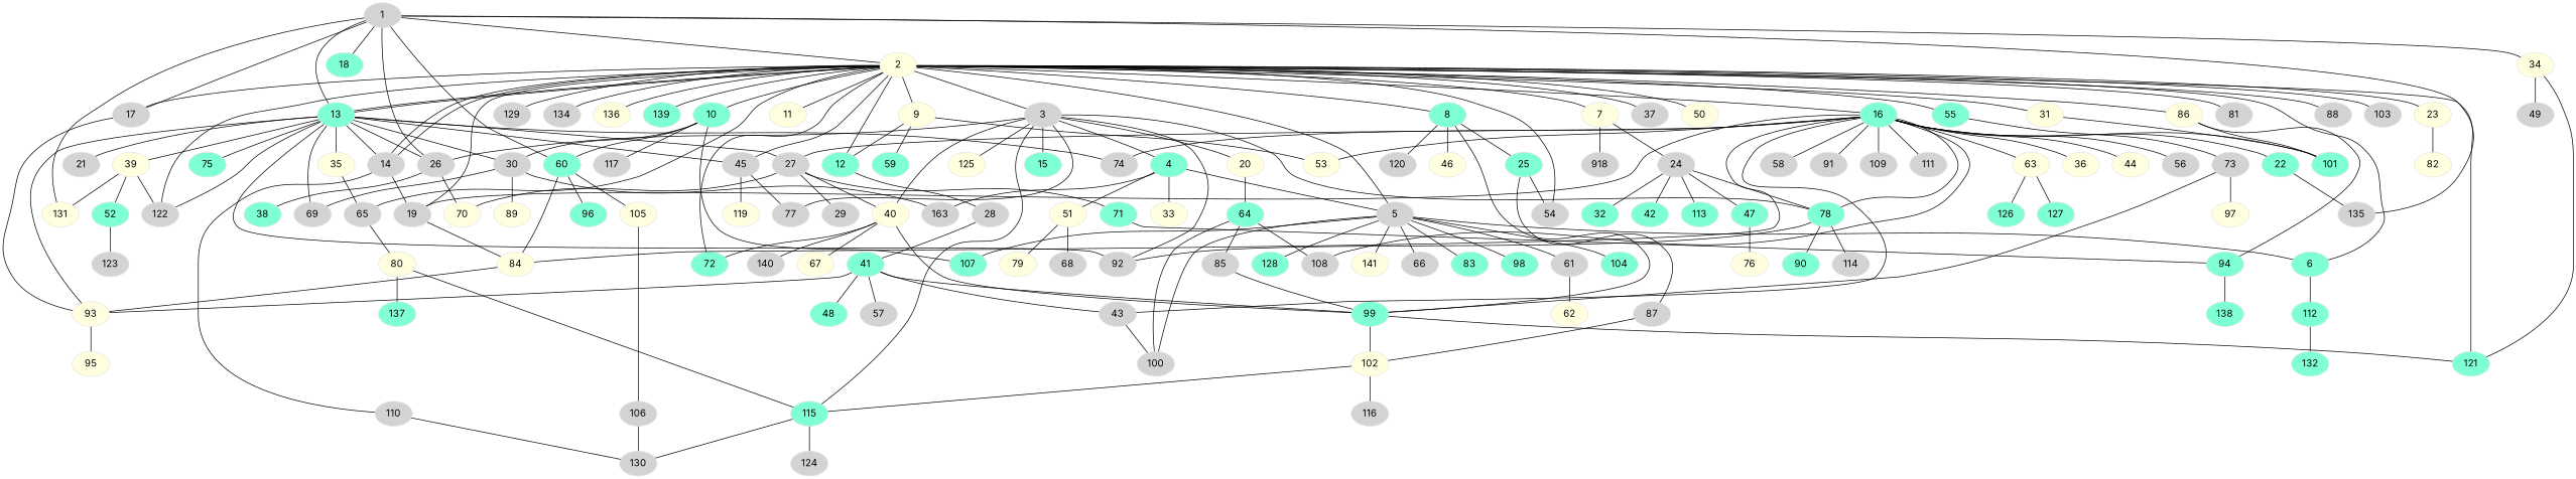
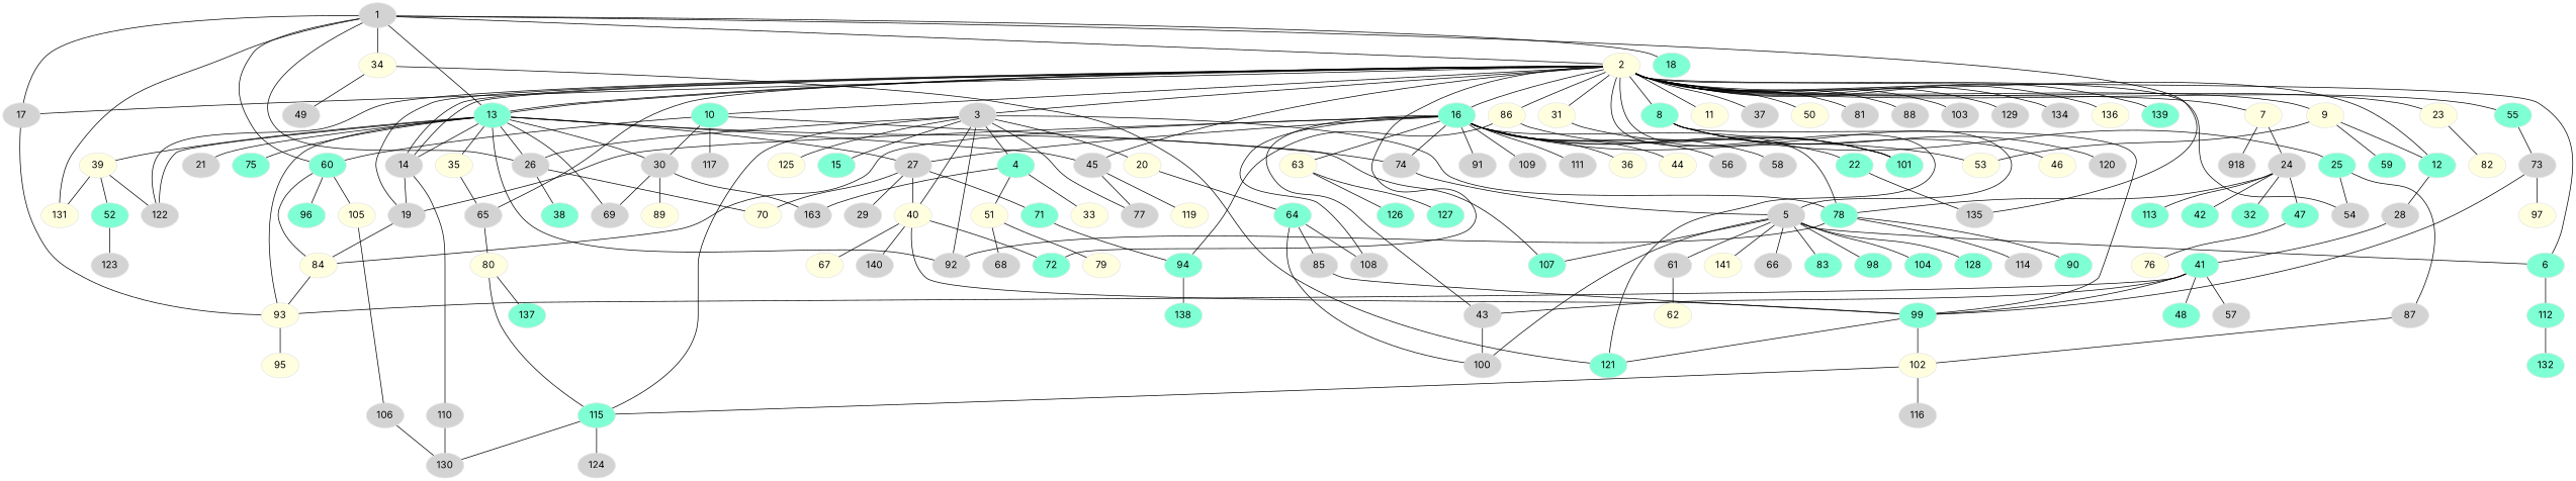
  graph {
    fontname=Inter
    node [color=gray90 fillcolor=lightgrey fontname=Inter style=filled]
    edge [fontname=Inter]
    2 [fillcolor=lightyellow]
    1
    13 [fillcolor=aquamarine]
    17
    18 [fillcolor=aquamarine]
    26
    34 [fillcolor=lightyellow]
    60 [fillcolor=aquamarine]
    131 [fillcolor=lightyellow]
    135
    3
    5
    6 [fillcolor=aquamarine]
    7 [fillcolor=lightyellow]
    8 [fillcolor=aquamarine]
    9 [fillcolor=lightyellow]
    10 [fillcolor=aquamarine]
    11 [fillcolor=lightyellow]
    12 [fillcolor=aquamarine]
    14
    16 [fillcolor=aquamarine]
    19
    23 [fillcolor=lightyellow]
    31 [fillcolor=lightyellow]
    37
    45
    50 [fillcolor=lightyellow]
    54
    55 [fillcolor=aquamarine]
    65
    72 [fillcolor=aquamarine]
    81
    86 [fillcolor=lightyellow]
    88
    103
    121 [fillcolor=aquamarine]
    122
    129
    134
    136 [fillcolor=lightyellow]
    139 [fillcolor=aquamarine]
    92
    30
    21
    27
    35 [fillcolor=lightyellow]
    39 [fillcolor=lightyellow]
    69
    74
    75 [fillcolor=aquamarine]
    93 [fillcolor=lightyellow]
    38 [fillcolor=aquamarine]
    70 [fillcolor=lightyellow]
    49
    84 [fillcolor=lightyellow]
    96 [fillcolor=aquamarine]
    105 [fillcolor=lightyellow]
    4 [fillcolor=aquamarine]
    15 [fillcolor=aquamarine]
    20 [fillcolor=lightyellow]
    40 [fillcolor=lightyellow]
    77
    78 [fillcolor=aquamarine]
    115 [fillcolor=aquamarine]
    125 [fillcolor=lightyellow]
    61
    66
    83 [fillcolor=aquamarine]
    98 [fillcolor=aquamarine]
    100
    104 [fillcolor=aquamarine]
    107 [fillcolor=aquamarine]
    128 [fillcolor=aquamarine]
    141 [fillcolor=lightyellow]
    112 [fillcolor=aquamarine]
    24
    n77 [label=918]
    25 [fillcolor=aquamarine]
    46 [fillcolor=lightyellow]
    99 [fillcolor=aquamarine]
    120
    53 [fillcolor=lightyellow]
    59 [fillcolor=aquamarine]
    117
    28
    110
    22 [fillcolor=aquamarine]
    36 [fillcolor=lightyellow]
    43
    44 [fillcolor=lightyellow]
    56
    58
    63 [fillcolor=lightyellow]
    91
    101 [fillcolor=aquamarine]
    108
    109
    111
    82 [fillcolor=lightyellow]
    119 [fillcolor=lightyellow]
    73
    80 [fillcolor=lightyellow]
    94 [fillcolor=aquamarine]
    33 [fillcolor=lightyellow]
    51 [fillcolor=lightyellow]
    n106 [label=163]
    64 [fillcolor=aquamarine]
    67 [fillcolor=lightyellow]
    140
    90 [fillcolor=aquamarine]
    114
    130
    124
    68
    79 [fillcolor=lightyellow]
    62 [fillcolor=lightyellow]
    132 [fillcolor=aquamarine]
    32 [fillcolor=aquamarine]
    42 [fillcolor=aquamarine]
    47 [fillcolor=aquamarine]
    113 [fillcolor=aquamarine]
    87
    102 [fillcolor=lightyellow]
    89 [fillcolor=lightyellow]
    41 [fillcolor=aquamarine]
    29
    71 [fillcolor=aquamarine]
    52 [fillcolor=aquamarine]
    95 [fillcolor=lightyellow]
    126 [fillcolor=aquamarine]
    127 [fillcolor=aquamarine]
    85
    76 [fillcolor=lightyellow]
    48 [fillcolor=aquamarine]
    57
    123
    97 [fillcolor=lightyellow]
    106
    137 [fillcolor=aquamarine]
    138 [fillcolor=aquamarine]
    116
    2 -- 13
    2 -- 13
    2 -- 17
    2 -- 3
    2 -- 5
    2 -- 6
    2 -- 7
    2 -- 8
    2 -- 9
    2 -- 10
    2 -- 11
    2 -- 12
    2 -- 14
    2 -- 14
    2 -- 16
    2 -- 19
    2 -- 23
    2 -- 31
    2 -- 37
    2 -- 45
    2 -- 50
    2 -- 54
    2 -- 55
    2 -- 65
    2 -- 72
    2 -- 81
    2 -- 86
    2 -- 88
    2 -- 103
    2 -- 121
    2 -- 122
    2 -- 129
    2 -- 134
    2 -- 136
    2 -- 139
    1 -- 2
    1 -- 13
    1 -- 17
    1 -- 18
    1 -- 26
    1 -- 34
    1 -- 60
    1 -- 131
    1 -- 135
    13 -- 26
    13 -- 14
    13 -- 45
    13 -- 122
    13 -- 92
    13 -- 30
    13 -- 21
    13 -- 27
    13 -- 35
    13 -- 39
    13 -- 69
    13 -- 74
    13 -- 75
    13 -- 93
    17 -- 93
    26 -- 38
    26 -- 70
    34 -- 121
    34 -- 49
    60 -- 84
    60 -- 96
    60 -- 105
    3 -- 26
    3 -- 92
    3 -- 4
    3 -- 15
    3 -- 20
    3 -- 40
    3 -- 77
    3 -- 78
    3 -- 115
    3 -- 125
    5 -- 6
    5 -- 61
    5 -- 66
    5 -- 83
    5 -- 98
    5 -- 100
    5 -- 104
    5 -- 107
    5 -- 128
    5 -- 141
    6 -- 112
    7 -- 24
    7 -- n77
    8 -- 25
    8 -- 46
    8 -- 99
    8 -- 120
    9 -- 12
    9 -- 53
    9 -- 59
    10 -- 60
    10 -- 30
    10 -- 107
    10 -- 117
    12 -- 28
    14 -- 19
    14 -- 110
    16 -- 19
    16 -- 27
    16 -- 74
    16 -- 84
    16 -- 78
    16 -- 53
    16 -- 22
    16 -- 36
    16 -- 43
    16 -- 44
    16 -- 56
    16 -- 58
    16 -- 63
    16 -- 91
    16 -- 101
    16 -- 108
    16 -- 109
    16 -- 111
    19 -- 84
    23 -- 82
    31 -- 101
    45 -- 77
    45 -- 119
    55 -- 73
    65 -- 80
    86 -- 101
    86 -- 94
    30 -- 69
    30 -- n106
    30 -- 89
    27 -- 70
    27 -- 40
    27 -- 29
    27 -- 71
    35 -- 65
    39 -- 131
    39 -- 122
    39 -- 52
    93 -- 95
    84 -- 93
    105 -- 106
-   4 -- 5
+   74 -- 5
    4 -- 33
    4 -- 51
    4 -- n106
    20 -- 64
    40 -- 72
    40 -- 99
    40 -- 67
    40 -- 140
    78 -- 92
    78 -- 90
    78 -- 114
    115 -- 130
    115 -- 124
    61 -- 62
    112 -- 132
    24 -- 78
    24 -- 32
    24 -- 42
    24 -- 47
    24 -- 113
    25 -- 54
    25 -- 87
    99 -- 121
    99 -- 102
    28 -- 41
    110 -- 130
    22 -- 135
    43 -- 100
    63 -- 126
    63 -- 127
    73 -- 99
    73 -- 97
    80 -- 115
    80 -- 137
    94 -- 138
    51 -- 68
    51 -- 79
    64 -- 100
    64 -- 108
    64 -- 85
    47 -- 76
    87 -- 102
    102 -- 115
    102 -- 116
    41 -- 93
    41 -- 99
    41 -- 43
    41 -- 48
    41 -- 57
    71 -- 94
    52 -- 123
    85 -- 99
    106 -- 130
  }
